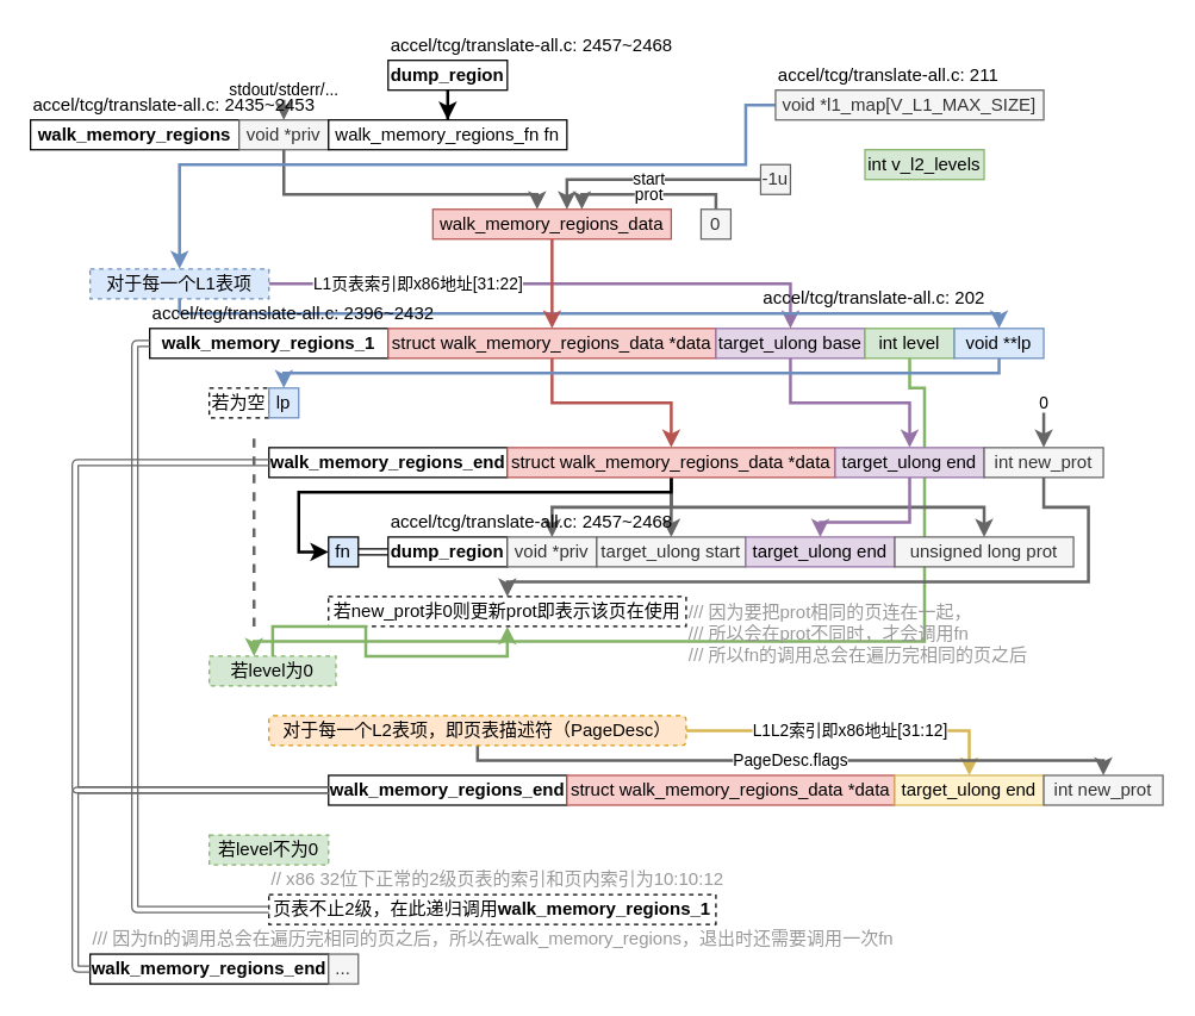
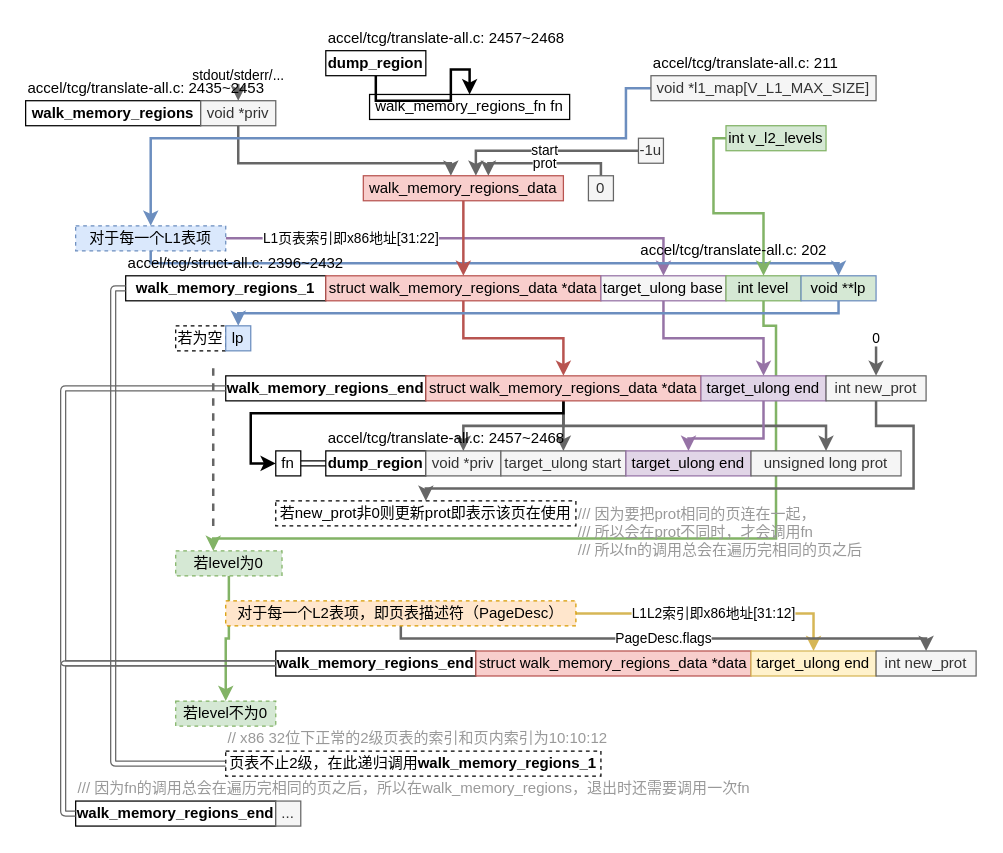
  <mxCell id="0" />
  <mxCell id="1" parent="0" />
  <mxCell id="2" style="edgeStyle=orthogonalEdgeStyle;rounded=0;orthogonalLoop=1;jettySize=auto;html=1;strokeWidth=2;fillColor=#d5e8d4;strokeColor=#82b366;" parent="1" source="24" target="56" edge="1"><mxGeometry relative="1" as="geometry"><Array as="points"><mxPoint x="610" y="260" /><mxPoint x="620" y="260" /><mxPoint x="620" y="430" /><mxPoint x="170" y="430" /></Array></mxGeometry></mxCell>
  <mxCell id="3" value="&lt;b&gt;walk_memory_regions&lt;/b&gt;" style="rounded=0;whiteSpace=wrap;html=1;" parent="1" vertex="1"><mxGeometry x="20" y="80" width="140" height="20" as="geometry" /></mxCell>
  <mxCell id="4" style="edgeStyle=orthogonalEdgeStyle;rounded=0;orthogonalLoop=1;jettySize=auto;html=1;strokeWidth=2;fillColor=#f5f5f5;strokeColor=#666666;" parent="1" source="5" target="28" edge="1"><mxGeometry relative="1" as="geometry"><Array as="points"><mxPoint x="190" y="130" /><mxPoint x="360" y="130" /></Array></mxGeometry></mxCell>
  <mxCell id="5" value="void *priv" style="rounded=0;whiteSpace=wrap;html=1;fillColor=#f5f5f5;strokeColor=#666666;fontColor=#333333;" parent="1" vertex="1"><mxGeometry x="160" y="80" width="60" height="20" as="geometry" /></mxCell>
- <mxCell id="6" value="walk_memory_regions_fn fn" style="rounded=0;whiteSpace=wrap;html=1;" parent="1" vertex="1"><mxGeometry x="220" y="80" width="160" height="20" as="geometry" /></mxCell>
+ <mxCell id="6" value="walk_memory_regions_fn fn" style="rounded=0;whiteSpace=wrap;html=1;" parent="1" vertex="1"><mxGeometry x="295" y="75" width="160" height="20" as="geometry" /></mxCell>
  <mxCell id="7" value="stdout/stderr/..." style="endArrow=classic;html=1;strokeWidth=2;fillColor=#f5f5f5;strokeColor=#666666;" parent="1" target="5" edge="1"><mxGeometry x="-1" width="50" height="50" relative="1" as="geometry"><mxPoint x="190" y="60" as="sourcePoint" /><mxPoint x="160" y="160" as="targetPoint" /><mxPoint as="offset" /></mxGeometry></mxCell>
  <mxCell id="8" value="accel/tcg/translate-all.c: 2435~2453" style="text;html=1;align=left;verticalAlign=middle;resizable=0;points=[];autosize=1;" parent="1" vertex="1"><mxGeometry x="20" y="60" width="200" height="20" as="geometry" /></mxCell>
  <mxCell id="9" value="L1页表索引即x86地址[31:22]" style="edgeStyle=orthogonalEdgeStyle;rounded=0;orthogonalLoop=1;jettySize=auto;html=1;strokeWidth=2;fillColor=#e1d5e7;strokeColor=#9673a6;" parent="1" source="11" target="23" edge="1"><mxGeometry x="-0.474" relative="1" as="geometry"><Array as="points"><mxPoint x="530" y="190" /></Array><mxPoint as="offset" /></mxGeometry></mxCell>
  <mxCell id="10" style="edgeStyle=orthogonalEdgeStyle;rounded=0;orthogonalLoop=1;jettySize=auto;html=1;strokeWidth=2;fillColor=#dae8fc;strokeColor=#6c8ebf;" parent="1" source="11" target="26" edge="1"><mxGeometry relative="1" as="geometry"><Array as="points"><mxPoint x="120" y="210" /><mxPoint x="670" y="210" /></Array></mxGeometry></mxCell>
  <mxCell id="11" value="对于每一个L1表项" style="rounded=0;whiteSpace=wrap;html=1;dashed=1;fillColor=#dae8fc;strokeColor=#6c8ebf;" parent="1" vertex="1"><mxGeometry x="60" y="180" width="120" height="20" as="geometry" /></mxCell>
  <mxCell id="12" style="edgeStyle=orthogonalEdgeStyle;rounded=0;orthogonalLoop=1;jettySize=auto;html=1;strokeWidth=2;" parent="1" source="13" target="6" edge="1"><mxGeometry relative="1" as="geometry" /></mxCell>
  <mxCell id="13" value="&lt;b&gt;dump_region&lt;/b&gt;" style="rounded=0;whiteSpace=wrap;html=1;" parent="1" vertex="1"><mxGeometry x="260" y="40" width="80" height="20" as="geometry" /></mxCell>
  <mxCell id="14" value="accel/tcg/translate-all.c: 2457~2468" style="text;html=1;align=left;verticalAlign=middle;resizable=0;points=[];autosize=1;" parent="1" vertex="1"><mxGeometry x="260" y="20" width="200" height="20" as="geometry" /></mxCell>
  <mxCell id="15" style="edgeStyle=orthogonalEdgeStyle;rounded=0;orthogonalLoop=1;jettySize=auto;html=1;fillColor=#dae8fc;strokeColor=#6c8ebf;strokeWidth=2;" parent="1" source="16" target="11" edge="1"><mxGeometry relative="1" as="geometry"><mxPoint x="610" y="160" as="sourcePoint" /><Array as="points"><mxPoint x="500" y="70" /><mxPoint x="500" y="110" /><mxPoint x="120" y="110" /></Array></mxGeometry></mxCell>
  <mxCell id="16" value="void *l1_map[V_L1_MAX_SIZE]" style="rounded=0;whiteSpace=wrap;html=1;fillColor=#f5f5f5;strokeColor=#666666;fontColor=#333333;" parent="1" vertex="1"><mxGeometry x="520" y="60" width="180" height="20" as="geometry" /></mxCell>
  <mxCell id="17" value="accel/tcg/translate-all.c: 211" style="text;html=1;align=left;verticalAlign=middle;resizable=0;points=[];autosize=1;" parent="1" vertex="1"><mxGeometry x="520" y="40" width="160" height="20" as="geometry" /></mxCell>
  <mxCell id="18" value="&lt;b&gt;walk_memory_regions_1&lt;/b&gt;" style="rounded=0;whiteSpace=wrap;html=1;" parent="1" vertex="1"><mxGeometry x="100" y="220" width="160" height="20" as="geometry" /></mxCell>
  <mxCell id="19" style="edgeStyle=orthogonalEdgeStyle;rounded=0;orthogonalLoop=1;jettySize=auto;html=1;strokeWidth=2;fillColor=#f8cecc;strokeColor=#b85450;" parent="1" source="20" target="39" edge="1"><mxGeometry relative="1" as="geometry" /></mxCell>
  <mxCell id="20" value="struct walk_memory_regions_data *data" style="rounded=0;whiteSpace=wrap;html=1;fillColor=#f8cecc;strokeColor=#b85450;" parent="1" vertex="1"><mxGeometry x="260" y="220" width="220" height="20" as="geometry" /></mxCell>
- <mxCell id="21" value="accel/tcg/translate-all.c: 2396~2432" style="text;html=1;align=left;verticalAlign=middle;resizable=0;points=[];autosize=1;" parent="1" vertex="1"><mxGeometry x="100" y="200" width="200" height="20" as="geometry" /></mxCell>
+ <mxCell id="21" value="accel/tcg/struct-all.c: 2396~2432" style="text;html=1;align=left;verticalAlign=middle;resizable=0;points=[];autosize=1;" parent="1" vertex="1"><mxGeometry x="100" y="200" width="200" height="20" as="geometry" /></mxCell>
  <mxCell id="22" style="edgeStyle=orthogonalEdgeStyle;rounded=0;orthogonalLoop=1;jettySize=auto;html=1;strokeWidth=2;fillColor=#e1d5e7;strokeColor=#9673a6;" parent="1" source="23" target="41" edge="1"><mxGeometry relative="1" as="geometry" /></mxCell>
- <mxCell id="23" value="target_ulong base" style="rounded=0;whiteSpace=wrap;html=1;fillColor=#e1d5e7;strokeColor=#9673a6;" parent="1" vertex="1"><mxGeometry x="480" y="220" width="100" height="20" as="geometry" /></mxCell>
+ <mxCell id="23" value="target_ulong base" style="rounded=0;whiteSpace=wrap;html=1;fillColor=#f5f5f5;strokeColor=#9673a6;" parent="1" vertex="1"><mxGeometry x="480" y="220" width="100" height="20" as="geometry" /></mxCell>
  <mxCell id="24" value="int level" style="rounded=0;whiteSpace=wrap;html=1;fillColor=#d5e8d4;strokeColor=#82b366;" parent="1" vertex="1"><mxGeometry x="580" y="220" width="60" height="20" as="geometry" /></mxCell>
  <mxCell id="25" style="edgeStyle=orthogonalEdgeStyle;rounded=0;orthogonalLoop=1;jettySize=auto;html=1;strokeWidth=2;fillColor=#dae8fc;strokeColor=#6c8ebf;" parent="1" source="26" target="33" edge="1"><mxGeometry relative="1" as="geometry"><Array as="points"><mxPoint x="670" y="250" /><mxPoint x="190" y="250" /></Array></mxGeometry></mxCell>
- <mxCell id="26" value="void **lp" style="rounded=0;whiteSpace=wrap;html=1;fillColor=#dae8fc;strokeColor=#6c8ebf;" parent="1" vertex="1"><mxGeometry x="640" y="220" width="60" height="20" as="geometry" /></mxCell>
+ <mxCell id="26" value="void **lp" style="rounded=0;whiteSpace=wrap;html=1;fillColor=#d5e8d4;strokeColor=#6c8ebf;" parent="1" vertex="1"><mxGeometry x="640" y="220" width="60" height="20" as="geometry" /></mxCell>
  <mxCell id="27" style="edgeStyle=orthogonalEdgeStyle;rounded=0;orthogonalLoop=1;jettySize=auto;html=1;strokeWidth=2;fillColor=#f8cecc;strokeColor=#b85450;" parent="1" source="28" target="20" edge="1"><mxGeometry relative="1" as="geometry" /></mxCell>
  <mxCell id="28" value="walk_memory_regions_data" style="rounded=0;whiteSpace=wrap;html=1;fillColor=#f8cecc;strokeColor=#b85450;" parent="1" vertex="1"><mxGeometry x="290" y="140" width="160" height="20" as="geometry" /></mxCell>
+ <mxCell id="29" style="edgeStyle=orthogonalEdgeStyle;rounded=0;orthogonalLoop=1;jettySize=auto;html=1;strokeWidth=2;fillColor=#d5e8d4;strokeColor=#82b366;" parent="1" source="30" target="24" edge="1"><mxGeometry relative="1" as="geometry"><Array as="points"><mxPoint x="570" y="110" /><mxPoint x="570" y="170" /><mxPoint x="610" y="170" /></Array></mxGeometry></mxCell>
  <mxCell id="30" value="int v_l2_levels" style="rounded=0;whiteSpace=wrap;html=1;fillColor=#d5e8d4;strokeColor=#82b366;" parent="1" vertex="1"><mxGeometry x="580" y="100" width="80" height="20" as="geometry" /></mxCell>
  <mxCell id="31" value="accel/tcg/translate-all.c: 202" style="text;html=1;align=left;verticalAlign=middle;resizable=0;points=[];autosize=1;" parent="1" vertex="1"><mxGeometry x="510" y="190" width="160" height="20" as="geometry" /></mxCell>
  <mxCell id="32" value="若为空" style="rounded=0;whiteSpace=wrap;html=1;dashed=1;" parent="1" vertex="1"><mxGeometry x="140" y="260" width="40" height="20" as="geometry" /></mxCell>
  <mxCell id="33" value="lp" style="rounded=0;whiteSpace=wrap;html=1;fillColor=#dae8fc;strokeColor=#6c8ebf;" parent="1" vertex="1"><mxGeometry x="180" y="260" width="20" height="20" as="geometry" /></mxCell>
  <mxCell id="34" value="&lt;b&gt;walk_memory_regions_end&lt;/b&gt;" style="rounded=0;whiteSpace=wrap;html=1;" parent="1" vertex="1"><mxGeometry x="180" y="300" width="160" height="20" as="geometry" /></mxCell>
  <mxCell id="35" style="edgeStyle=orthogonalEdgeStyle;rounded=0;orthogonalLoop=1;jettySize=auto;html=1;strokeWidth=2;fillColor=#f5f5f5;strokeColor=#666666;" parent="1" source="39" target="49" edge="1"><mxGeometry relative="1" as="geometry"><Array as="points"><mxPoint x="450" y="340" /><mxPoint x="370" y="340" /></Array></mxGeometry></mxCell>
  <mxCell id="36" style="edgeStyle=orthogonalEdgeStyle;rounded=0;orthogonalLoop=1;jettySize=auto;html=1;strokeWidth=2;fillColor=#f5f5f5;strokeColor=#666666;" parent="1" source="39" target="50" edge="1"><mxGeometry relative="1" as="geometry" /></mxCell>
  <mxCell id="37" style="edgeStyle=orthogonalEdgeStyle;rounded=0;orthogonalLoop=1;jettySize=auto;html=1;strokeWidth=2;fillColor=#f5f5f5;strokeColor=#666666;" parent="1" source="39" target="52" edge="1"><mxGeometry relative="1" as="geometry"><Array as="points"><mxPoint x="450" y="340" /><mxPoint x="660" y="340" /></Array></mxGeometry></mxCell>
  <mxCell id="38" style="edgeStyle=orthogonalEdgeStyle;rounded=0;orthogonalLoop=1;jettySize=auto;html=1;strokeWidth=2;" parent="1" source="39" target="45" edge="1"><mxGeometry relative="1" as="geometry"><Array as="points"><mxPoint x="450" y="330" /><mxPoint x="200" y="330" /><mxPoint x="200" y="370" /></Array></mxGeometry></mxCell>
  <mxCell id="39" value="struct walk_memory_regions_data *data" style="rounded=0;whiteSpace=wrap;html=1;fillColor=#f8cecc;strokeColor=#b85450;" parent="1" vertex="1"><mxGeometry x="340" y="300" width="220" height="20" as="geometry" /></mxCell>
  <mxCell id="40" style="edgeStyle=orthogonalEdgeStyle;rounded=0;orthogonalLoop=1;jettySize=auto;html=1;strokeWidth=2;fillColor=#e1d5e7;strokeColor=#9673a6;" parent="1" source="41" target="51" edge="1"><mxGeometry relative="1" as="geometry"><Array as="points"><mxPoint x="610" y="350" /><mxPoint x="550" y="350" /></Array></mxGeometry></mxCell>
  <mxCell id="41" value="target_ulong end" style="rounded=0;whiteSpace=wrap;html=1;fillColor=#e1d5e7;strokeColor=#9673a6;" parent="1" vertex="1"><mxGeometry x="560" y="300" width="100" height="20" as="geometry" /></mxCell>
  <mxCell id="42" style="edgeStyle=orthogonalEdgeStyle;rounded=0;orthogonalLoop=1;jettySize=auto;html=1;strokeWidth=2;fillColor=#f5f5f5;strokeColor=#666666;" parent="1" source="43" target="53" edge="1"><mxGeometry relative="1" as="geometry"><Array as="points"><mxPoint x="700" y="340" /><mxPoint x="730" y="340" /><mxPoint x="730" y="390" /><mxPoint x="340" y="390" /></Array></mxGeometry></mxCell>
  <mxCell id="43" value="int new_prot" style="rounded=0;whiteSpace=wrap;html=1;fillColor=#f5f5f5;strokeColor=#666666;fontColor=#333333;" parent="1" vertex="1"><mxGeometry x="660" y="300" width="80" height="20" as="geometry" /></mxCell>
  <mxCell id="44" value="0" style="endArrow=classic;html=1;strokeWidth=2;fillColor=#f5f5f5;strokeColor=#666666;" parent="1" target="43" edge="1"><mxGeometry x="-1" width="50" height="50" relative="1" as="geometry"><mxPoint x="700" y="270" as="sourcePoint" /><mxPoint x="720" y="390" as="targetPoint" /><mxPoint as="offset" /></mxGeometry></mxCell>
- <mxCell id="45" value="fn" style="rounded=0;whiteSpace=wrap;html=1;fillColor=#dae8fc;" parent="1" vertex="1"><mxGeometry x="220" y="360" width="20" height="20" as="geometry" /></mxCell>
+ <mxCell id="45" value="fn" style="rounded=0;whiteSpace=wrap;html=1;" parent="1" vertex="1"><mxGeometry x="220" y="360" width="20" height="20" as="geometry" /></mxCell>
  <mxCell id="46" value="&lt;b&gt;dump_region&lt;/b&gt;" style="rounded=0;whiteSpace=wrap;html=1;" parent="1" vertex="1"><mxGeometry x="260" y="360" width="80" height="20" as="geometry" /></mxCell>
  <mxCell id="47" value="accel/tcg/translate-all.c: 2457~2468" style="text;html=1;align=left;verticalAlign=middle;resizable=0;points=[];autosize=1;" parent="1" vertex="1"><mxGeometry x="260" y="340" width="200" height="20" as="geometry" /></mxCell>
  <mxCell id="48" value="" style="shape=link;html=1;strokeWidth=1;" parent="1" source="45" target="46" edge="1"><mxGeometry width="100" relative="1" as="geometry"><mxPoint x="220" y="410" as="sourcePoint" /><mxPoint x="320" y="410" as="targetPoint" /></mxGeometry></mxCell>
  <mxCell id="49" value="void *priv" style="rounded=0;whiteSpace=wrap;html=1;fillColor=#f5f5f5;strokeColor=#666666;fontColor=#333333;" parent="1" vertex="1"><mxGeometry x="340" y="360" width="60" height="20" as="geometry" /></mxCell>
  <mxCell id="50" value="target_ulong start" style="rounded=0;whiteSpace=wrap;html=1;fillColor=#f5f5f5;strokeColor=#666666;fontColor=#333333;" parent="1" vertex="1"><mxGeometry x="400" y="360" width="100" height="20" as="geometry" /></mxCell>
  <mxCell id="51" value="target_ulong end" style="rounded=0;whiteSpace=wrap;html=1;fillColor=#e1d5e7;strokeColor=#9673a6;" parent="1" vertex="1"><mxGeometry x="500" y="360" width="100" height="20" as="geometry" /></mxCell>
  <mxCell id="52" value="unsigned long prot" style="rounded=0;whiteSpace=wrap;html=1;fillColor=#f5f5f5;strokeColor=#666666;fontColor=#333333;" parent="1" vertex="1"><mxGeometry x="600" y="360" width="120" height="20" as="geometry" /></mxCell>
  <mxCell id="53" value="若new_prot非0则更新prot即表示该页在使用" style="rounded=0;whiteSpace=wrap;html=1;dashed=1;" parent="1" vertex="1"><mxGeometry x="220" y="400" width="240" height="20" as="geometry" /></mxCell>
  <mxCell id="54" value="" style="endArrow=none;dashed=1;html=1;strokeWidth=2;fillColor=#f5f5f5;strokeColor=#666666;" parent="1" edge="1"><mxGeometry width="50" height="50" relative="1" as="geometry"><mxPoint x="170" y="420" as="sourcePoint" /><mxPoint x="170" y="290" as="targetPoint" /></mxGeometry></mxCell>
- <mxCell id="55" style="edgeStyle=orthogonalEdgeStyle;rounded=0;orthogonalLoop=1;jettySize=auto;html=1;strokeWidth=2;fillColor=#d5e8d4;strokeColor=#82b366;" parent="1" source="56" target="53" edge="1"><mxGeometry relative="1" as="geometry" /></mxCell>
+ <mxCell id="55" style="edgeStyle=orthogonalEdgeStyle;rounded=0;orthogonalLoop=1;jettySize=auto;html=1;strokeWidth=2;fillColor=#d5e8d4;strokeColor=#82b366;" parent="1" source="56" target="62" edge="1"><mxGeometry relative="1" as="geometry" /></mxCell>
  <mxCell id="56" value="若level为0" style="rounded=0;whiteSpace=wrap;html=1;dashed=1;fillColor=#d5e8d4;strokeColor=#82b366;" parent="1" vertex="1"><mxGeometry x="140" y="440" width="85" height="20" as="geometry" /></mxCell>
  <mxCell id="57" value="L1L2索引即x86地址[31:12]" style="edgeStyle=orthogonalEdgeStyle;rounded=0;orthogonalLoop=1;jettySize=auto;html=1;strokeWidth=2;fillColor=#fff2cc;strokeColor=#d6b656;" parent="1" source="59" target="71" edge="1"><mxGeometry relative="1" as="geometry" /></mxCell>
  <mxCell id="58" value="PageDesc.flags" style="edgeStyle=orthogonalEdgeStyle;rounded=0;orthogonalLoop=1;jettySize=auto;html=1;strokeWidth=2;fillColor=#f5f5f5;strokeColor=#666666;" parent="1" source="59" target="72" edge="1"><mxGeometry relative="1" as="geometry"><Array as="points"><mxPoint x="320" y="510" /><mxPoint x="740" y="510" /></Array></mxGeometry></mxCell>
- <mxCell id="59" value="对于每一个L2表项，即页表描述符（PageDesc）" style="whiteSpace=wrap;html=1;fillColor=#ffe6cc;strokeColor=#d79b00;dashed=1;rounded=1;" parent="1" vertex="1"><mxGeometry x="180" y="480" width="280" height="20" as="geometry" /></mxCell>
+ <mxCell id="59" value="对于每一个L2表项，即页表描述符（PageDesc）" style="rounded=0;whiteSpace=wrap;html=1;fillColor=#ffe6cc;strokeColor=#d79b00;dashed=1;" parent="1" vertex="1"><mxGeometry x="180" y="480" width="280" height="20" as="geometry" /></mxCell>
  <mxCell id="60" value="&lt;b&gt;walk_memory_regions_end&lt;/b&gt;" style="rounded=0;whiteSpace=wrap;html=1;" parent="1" vertex="1"><mxGeometry x="220" y="520" width="160" height="20" as="geometry" /></mxCell>
  <mxCell id="61" value="" style="shape=link;html=1;strokeWidth=1;fillColor=#f5f5f5;strokeColor=#666666;" parent="1" source="34" target="60" edge="1"><mxGeometry width="100" relative="1" as="geometry"><mxPoint x="140" y="510" as="sourcePoint" /><mxPoint x="240" y="510" as="targetPoint" /><Array as="points"><mxPoint x="50" y="310" /><mxPoint x="50" y="530" /></Array></mxGeometry></mxCell>
  <mxCell id="62" value="若level不为0" style="rounded=0;whiteSpace=wrap;html=1;dashed=1;fillColor=#d5e8d4;strokeColor=#82b366;" parent="1" vertex="1"><mxGeometry x="140" y="560" width="80" height="20" as="geometry" /></mxCell>
  <mxCell id="63" value="页表不止2级，在此递归调用&lt;b&gt;walk_memory_regions_1&lt;/b&gt;" style="rounded=0;whiteSpace=wrap;html=1;dashed=1;" parent="1" vertex="1"><mxGeometry x="180" y="600" width="300" height="20" as="geometry" /></mxCell>
  <mxCell id="64" value="" style="shape=link;html=1;strokeWidth=1;fillColor=#f5f5f5;strokeColor=#666666;" parent="1" source="18" target="63" edge="1"><mxGeometry width="100" relative="1" as="geometry"><mxPoint x="10" y="590" as="sourcePoint" /><mxPoint x="110" y="590" as="targetPoint" /><Array as="points"><mxPoint x="90" y="230" /><mxPoint x="90" y="610" /></Array></mxGeometry></mxCell>
  <mxCell id="65" value="&lt;span&gt;&lt;font color=&quot;#999999&quot;&gt;// x86 32位下正常的2级页表的索引和页内索引为10:10:12&lt;/font&gt;&lt;/span&gt;" style="text;html=1;align=left;verticalAlign=middle;resizable=0;points=[];autosize=1;" parent="1" vertex="1"><mxGeometry x="180" y="580" width="320" height="20" as="geometry" /></mxCell>
  <mxCell id="66" value="prot" style="edgeStyle=orthogonalEdgeStyle;rounded=0;orthogonalLoop=1;jettySize=auto;html=1;strokeWidth=2;fillColor=#f5f5f5;strokeColor=#666666;" parent="1" source="67" target="28" edge="1"><mxGeometry relative="1" as="geometry"><Array as="points"><mxPoint x="390" y="130" /></Array></mxGeometry></mxCell>
  <mxCell id="67" value="0" style="rounded=0;whiteSpace=wrap;html=1;fillColor=#f5f5f5;strokeColor=#666666;fontColor=#333333;" parent="1" vertex="1"><mxGeometry x="470" y="140" width="20" height="20" as="geometry" /></mxCell>
  <mxCell id="68" value="start" style="edgeStyle=orthogonalEdgeStyle;rounded=0;orthogonalLoop=1;jettySize=auto;html=1;strokeWidth=2;fillColor=#f5f5f5;strokeColor=#666666;" parent="1" source="69" target="28" edge="1"><mxGeometry relative="1" as="geometry"><Array as="points"><mxPoint x="380" y="120" /></Array></mxGeometry></mxCell>
  <mxCell id="69" value="-1u" style="rounded=0;whiteSpace=wrap;html=1;fillColor=#f5f5f5;strokeColor=#666666;fontColor=#333333;" parent="1" vertex="1"><mxGeometry x="510" y="110" width="20" height="20" as="geometry" /></mxCell>
  <mxCell id="70" value="struct walk_memory_regions_data *data" style="rounded=0;whiteSpace=wrap;html=1;fillColor=#f8cecc;strokeColor=#b85450;" parent="1" vertex="1"><mxGeometry x="380" y="520" width="220" height="20" as="geometry" /></mxCell>
  <mxCell id="71" value="target_ulong end" style="rounded=0;whiteSpace=wrap;html=1;fillColor=#fff2cc;strokeColor=#d6b656;" parent="1" vertex="1"><mxGeometry x="600" y="520" width="100" height="20" as="geometry" /></mxCell>
  <mxCell id="72" value="int new_prot" style="rounded=0;whiteSpace=wrap;html=1;fillColor=#f5f5f5;strokeColor=#666666;fontColor=#333333;" parent="1" vertex="1"><mxGeometry x="700" y="520" width="80" height="20" as="geometry" /></mxCell>
  <mxCell id="73" value="&lt;font color=&quot;#999999&quot;&gt;/// 因为要把prot相同的页连在一起，&lt;br&gt;/// 所以会在prot不同时，才会调用fn&lt;br&gt;/// 所以fn的调用总会在遍历完相同的页之后&lt;br&gt;&lt;/font&gt;" style="text;html=1;align=left;verticalAlign=middle;resizable=0;points=[];autosize=1;" parent="1" vertex="1"><mxGeometry x="460" y="400" width="240" height="50" as="geometry" /></mxCell>
  <mxCell id="74" value="&lt;b&gt;walk_memory_regions_end&lt;/b&gt;" style="rounded=0;whiteSpace=wrap;html=1;" parent="1" vertex="1"><mxGeometry x="60" y="640" width="160" height="20" as="geometry" /></mxCell>
  <mxCell id="75" value="" style="shape=link;html=1;strokeWidth=1;fillColor=#f5f5f5;strokeColor=#666666;" parent="1" source="74" target="60" edge="1"><mxGeometry width="100" relative="1" as="geometry"><mxPoint y="480" as="sourcePoint" x="-60" /><mxPoint x="40" y="480" as="targetPoint" /><Array as="points"><mxPoint x="50" y="650" /><mxPoint x="50" y="530" /></Array></mxGeometry></mxCell>
  <mxCell id="76" value="&lt;span style=&quot;color: rgb(153 , 153 , 153)&quot;&gt;/// 因为fn的调用总会在遍历完相同的页之后，&lt;/span&gt;&lt;span style=&quot;color: rgb(153 , 153 , 153)&quot;&gt;所以在walk_memory_regions，&lt;/span&gt;&lt;span style=&quot;color: rgb(153 , 153 , 153)&quot;&gt;退出时还需要调用一次fn&lt;/span&gt;&lt;font color=&quot;#999999&quot;&gt;&lt;br&gt;&lt;/font&gt;" style="text;html=1;align=left;verticalAlign=middle;resizable=0;points=[];autosize=1;" parent="1" vertex="1"><mxGeometry x="60" y="620" width="550" height="20" as="geometry" /></mxCell>
  <mxCell id="77" value="..." style="rounded=0;whiteSpace=wrap;html=1;fillColor=#f5f5f5;strokeColor=#666666;fontColor=#333333;" parent="1" vertex="1"><mxGeometry x="220" y="640" width="20" height="20" as="geometry" /></mxCell>
